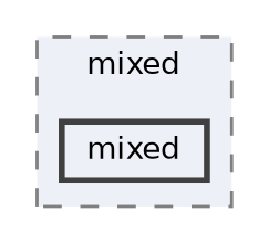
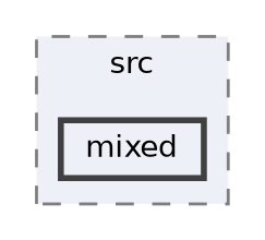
  digraph {
    compound=true
    rankdir=LR
    n1 [color=grey25 fillcolor="#edf0f7" fontname=Helvetica fontsize=10 height=0.2 label=mixed shape=box style="filled,bold" width=0.4]
    subgraph cluster_1 {
      bgcolor="#edf0f7"
      fontname=Helvetica
      fontsize=10
-     label=mixed
+     label=src
      pencolor=grey50
      style="filled,dashed"
      n1
    }
  }
